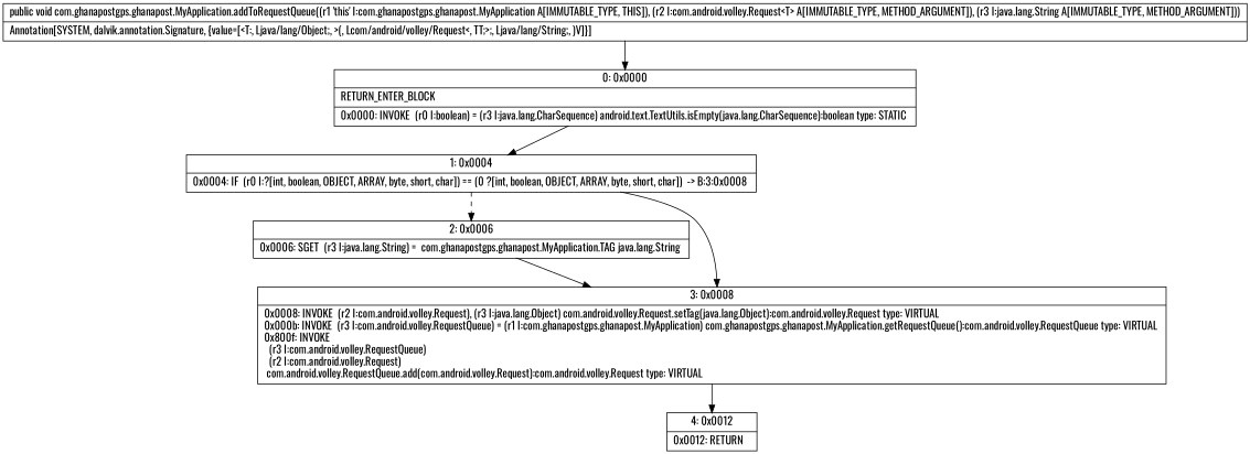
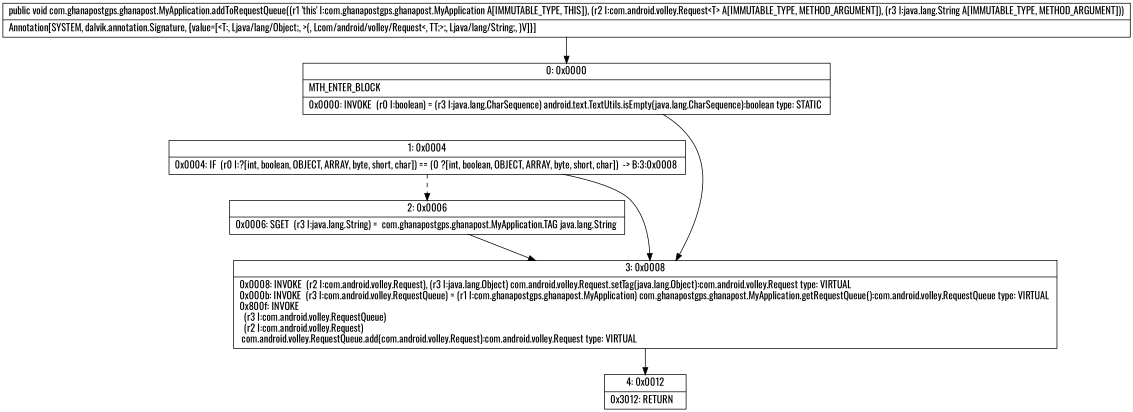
  digraph {
    fontname=Oswald
    node [fontname=Oswald shape=record]
    edge [fontname=Oswald]
-   n1 [label="{0\:\ 0x0000|RETURN_ENTER_BLOCK\l|0x0000: INVOKE  (r0 I:boolean) = (r3 I:java.lang.CharSequence) android.text.TextUtils.isEmpty(java.lang.CharSequence):boolean type: STATIC \l}"]
+   n1 [label="{0\:\ 0x0000|MTH_ENTER_BLOCK\l|0x0000: INVOKE  (r0 I:boolean) = (r3 I:java.lang.CharSequence) android.text.TextUtils.isEmpty(java.lang.CharSequence):boolean type: STATIC \l}"]
    n2 [label="{1\:\ 0x0004|0x0004: IF  (r0 I:?[int, boolean, OBJECT, ARRAY, byte, short, char]) == (0 ?[int, boolean, OBJECT, ARRAY, byte, short, char])  \-\> B:3:0x0008 \l}"]
    n3 [label="{2\:\ 0x0006|0x0006: SGET  (r3 I:java.lang.String) =  com.ghanapostgps.ghanapost.MyApplication.TAG java.lang.String \l}"]
    n4 [label="{3\:\ 0x0008|0x0008: INVOKE  (r2 I:com.android.volley.Request), (r3 I:java.lang.Object) com.android.volley.Request.setTag(java.lang.Object):com.android.volley.Request type: VIRTUAL \l0x000b: INVOKE  (r3 I:com.android.volley.RequestQueue) = (r1 I:com.ghanapostgps.ghanapost.MyApplication) com.ghanapostgps.ghanapost.MyApplication.getRequestQueue():com.android.volley.RequestQueue type: VIRTUAL \l0x800f: INVOKE  \l  (r3 I:com.android.volley.RequestQueue)\l  (r2 I:com.android.volley.Request)\l com.android.volley.RequestQueue.add(com.android.volley.Request):com.android.volley.Request type: VIRTUAL \l}"]
-   n5 [label="{4\:\ 0x0012|0x0012: RETURN   \l}"]
+   n5 [label="{4\:\ 0x0012|0x3012: RETURN   \l}"]
    n6 [label="{public void com.ghanapostgps.ghanapost.MyApplication.addToRequestQueue((r1 'this' I:com.ghanapostgps.ghanapost.MyApplication A[IMMUTABLE_TYPE, THIS]), (r2 I:com.android.volley.Request\<T\> A[IMMUTABLE_TYPE, METHOD_ARGUMENT]), (r3 I:java.lang.String A[IMMUTABLE_TYPE, METHOD_ARGUMENT]))  | Annotation[SYSTEM, dalvik.annotation.Signature, \{value=[\<T:, Ljava\/lang\/Object;, \>(, Lcom\/android\/volley\/Request\<, TT;\>;, Ljava\/lang\/String;, )V]\}]\l}"]
-   n1 -> n2
+   n1 -> n4
    n2 -> n3 [style=dashed]
    n2 -> n4
    n3 -> n4
    n4 -> n5
    n6 -> n1
  }
